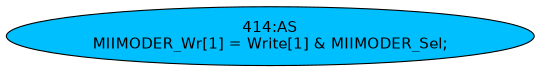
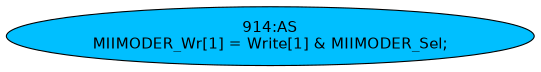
  strict digraph {
    rankdir=LR
    fontname="DejaVu Sans"
-   n1 [ast="<pyverilog.vparser.ast.Assign object at 0x7fbdee0e3310>" def_var="['MIIMODER_Wr']" fillcolor=deepskyblue label="414:AS\nMIIMODER_Wr[1] = Write[1] & MIIMODER_Sel;" statements="[]" style=filled typ=Assign use_var="['Write', 'MIIMODER_Sel']" fontname="DejaVu Sans"]
+   n1 [ast="<pyverilog.vparser.ast.Assign object at 0x7fbdee0e3310>" def_var="['MIIMODER_Wr']" fillcolor=deepskyblue label="914:AS\nMIIMODER_Wr[1] = Write[1] & MIIMODER_Sel;" statements="[]" style=filled typ=Assign use_var="['Write', 'MIIMODER_Sel']" fontname="DejaVu Sans"]
  }
